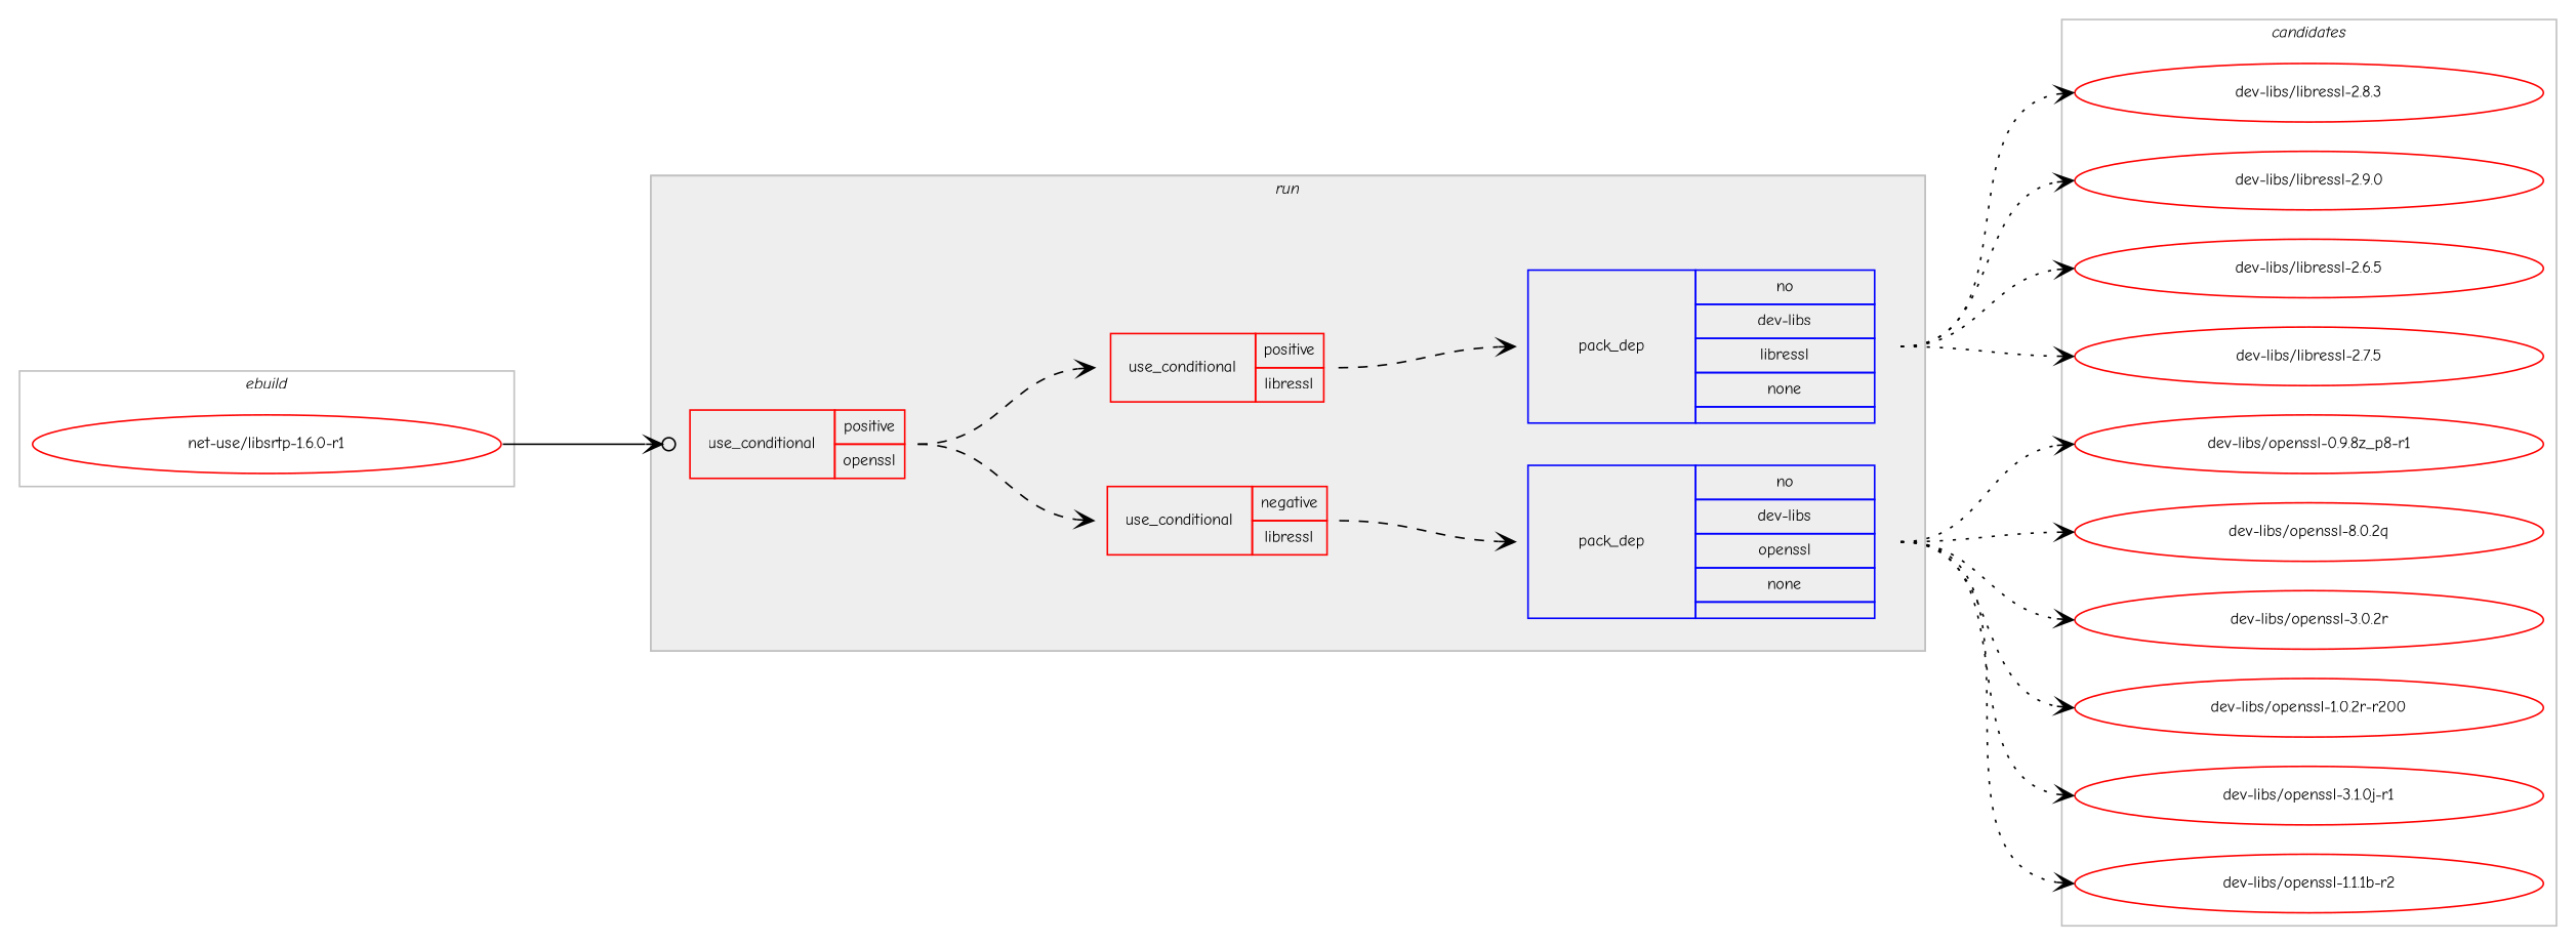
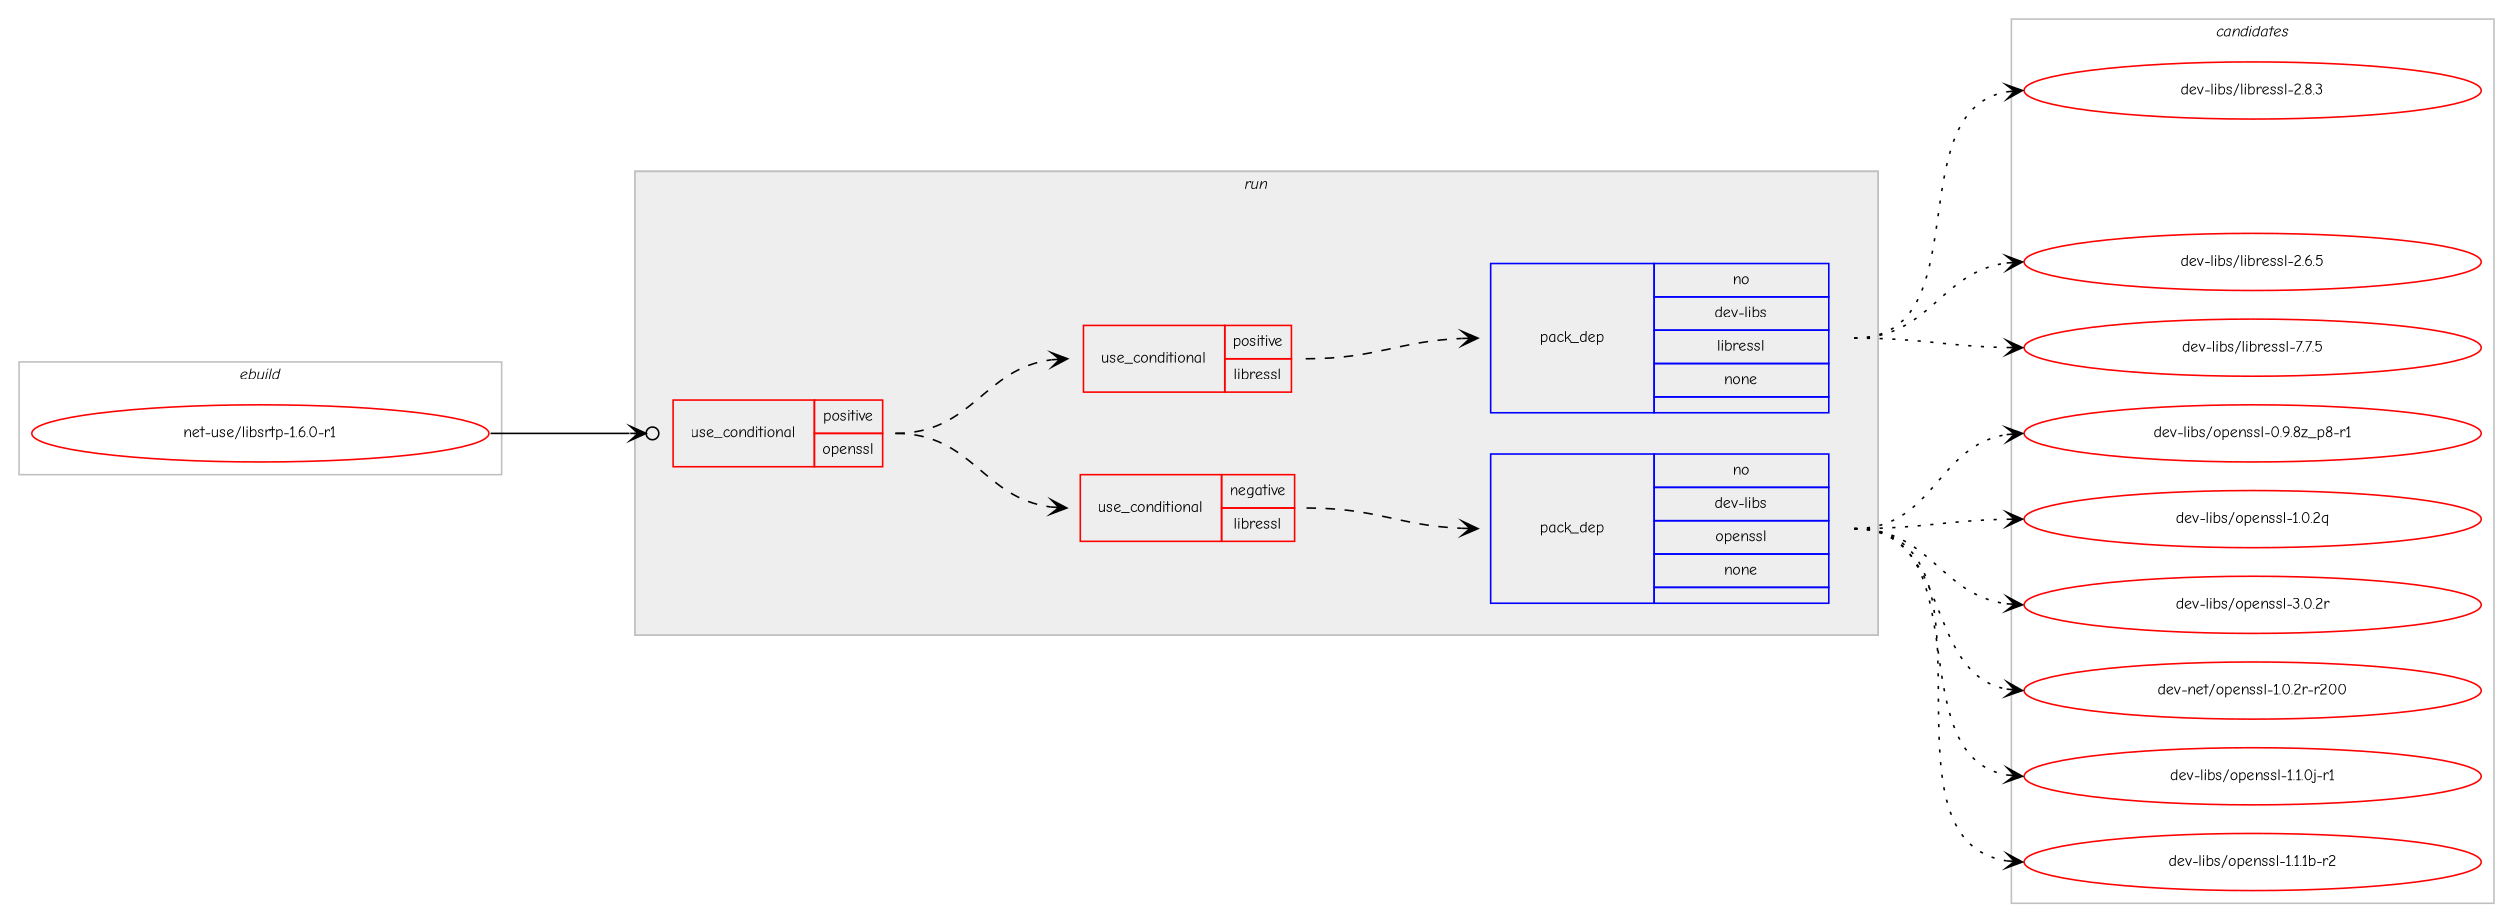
  digraph {
    compound=true
    concentrate=true
    fontname="Comic Neue"
    fontsize=10
    newrank=true
    rankdir=LR
    ranksep=1.5
    node [color=red fontname="Comic Neue" fontsize=10]
    edge [arrowhead=vee fontname="Comic Neue" headport=w style=dotted tailport=e weight=100]
    n1 [label="net-use/libsrtp-1.6.0-r1" width=4]
    n2 [color=blue label=<<TABLE BORDER="0" CELLBORDER="1" CELLSPACING="0" CELLPADDING="4" WIDTH="220"><TR><TD ROWSPAN="6" CELLPADDING="30">pack_dep</TD></TR><TR><TD WIDTH="110">no</TD></TR><TR><TD>dev-libs</TD></TR><TR><TD>openssl</TD></TR><TR><TD>none</TD></TR><TR><TD></TD></TR></TABLE>> shape=none]
    n3 [label=<<TABLE BORDER="0" CELLBORDER="1" CELLSPACING="0" CELLPADDING="4"><TR><TD ROWSPAN="3" CELLPADDING="10">use_conditional</TD></TR><TR><TD>negative</TD></TR><TR><TD>libressl</TD></TR></TABLE>> shape=none]
    n4 [color=blue label=<<TABLE BORDER="0" CELLBORDER="1" CELLSPACING="0" CELLPADDING="4" WIDTH="220"><TR><TD ROWSPAN="6" CELLPADDING="30">pack_dep</TD></TR><TR><TD WIDTH="110">no</TD></TR><TR><TD>dev-libs</TD></TR><TR><TD>libressl</TD></TR><TR><TD>none</TD></TR><TR><TD></TD></TR></TABLE>> shape=none]
    n5 [label=<<TABLE BORDER="0" CELLBORDER="1" CELLSPACING="0" CELLPADDING="4"><TR><TD ROWSPAN="3" CELLPADDING="10">use_conditional</TD></TR><TR><TD>positive</TD></TR><TR><TD>libressl</TD></TR></TABLE>> shape=none]
    n6 [label=<<TABLE BORDER="0" CELLBORDER="1" CELLSPACING="0" CELLPADDING="4"><TR><TD ROWSPAN="3" CELLPADDING="10">use_conditional</TD></TR><TR><TD>positive</TD></TR><TR><TD>openssl</TD></TR></TABLE>> shape=none]
    n7 [label="dev-libs/openssl-0.9.8z_p8-r1" width=4]
-   n8 [label="dev-libs/openssl-8.0.2q" width=4]
+   n8 [label="dev-libs/openssl-1.0.2q" width=4]
    n9 [label="dev-libs/openssl-3.0.2r" width=4]
-   n10 [label="dev-libs/openssl-1.0.2r-r200" width=4]
-   n11 [label="dev-libs/openssl-3.1.0j-r1" width=4]
+   n10 [label="dev-net/openssl-1.0.2r-r200" width=4]
+   n11 [label="dev-libs/openssl-1.1.0j-r1" width=4]
    n12 [label="dev-libs/openssl-1.1.1b-r2" width=4]
    n13 [label="dev-libs/libressl-2.6.5" width=4]
-   n14 [label="dev-libs/libressl-2.7.5" width=4]
+   n14 [label="dev-libs/libressl-7.7.5" width=4]
    n15 [label="dev-libs/libressl-2.8.3" width=4]
-   n16 [label="dev-libs/libressl-2.9.0" width=4]
    subgraph cluster_1 {
      color=gray
      label=<<i>ebuild</i>>
      rank=same
      n1
    }
    subgraph cluster_2 {
      color=gray
      label=<<i>dependencies</i>>
      subgraph cluster_3 {
        color=gray
        fillcolor="#eeeeee"
        label=<<i>compile</i>>
        style=filled
      }
      subgraph cluster_4 {
        color=gray
        fillcolor="#eeeeee"
        label=<<i>compile and run</i>>
        style=filled
        subgraph sub_5 {
          color=gray
          fillcolor="#eeeeee"
          label=<<i>compile and run</i>>
          style=filled
          n6
          subgraph sub_6 {
            color=gray
            fillcolor="#eeeeee"
            label=<<i>compile and run</i>>
            style=filled
            n3
            subgraph sub_7 {
              color=gray
              fillcolor="#eeeeee"
              label=<<i>compile and run</i>>
              style=filled
              n2
            }
          }
          subgraph sub_8 {
            color=gray
            fillcolor="#eeeeee"
            label=<<i>compile and run</i>>
            style=filled
            n5
            subgraph sub_9 {
              color=gray
              fillcolor="#eeeeee"
              label=<<i>compile and run</i>>
              style=filled
              n4
            }
          }
        }
      }
      subgraph cluster_10 {
        color=gray
        fillcolor="#eeeeee"
        label=<<i>run</i>>
        style=filled
      }
    }
    subgraph cluster_11 {
      color=gray
      label=<<i>candidates</i>>
      rank=same
      subgraph sub_12 {
        color=black
        label=<<i>candidates</i>>
        nodesep=1
        rank=same
        n7
        n8
        n9
        n10
        n11
        n12
      }
      subgraph sub_13 {
        color=black
        label=<<i>candidates</i>>
        nodesep=1
        rank=same
        n13
        n14
        n15
-       n16
      }
    }
    n1 -> n6 [arrowhead=odotvee style=solid weight=20]
    n2 -> n7
    n2 -> n8
    n2 -> n9
    n2 -> n10
    n2 -> n11
    n2 -> n12
    n3 -> n2 [style=dashed weight=20]
    n4 -> n13
    n4 -> n14
    n4 -> n15
-   n4 -> n16
    n5 -> n4 [style=dashed weight=20]
    n6 -> n3 [style=dashed weight=20]
    n6 -> n5 [style=dashed weight=20]
  }
